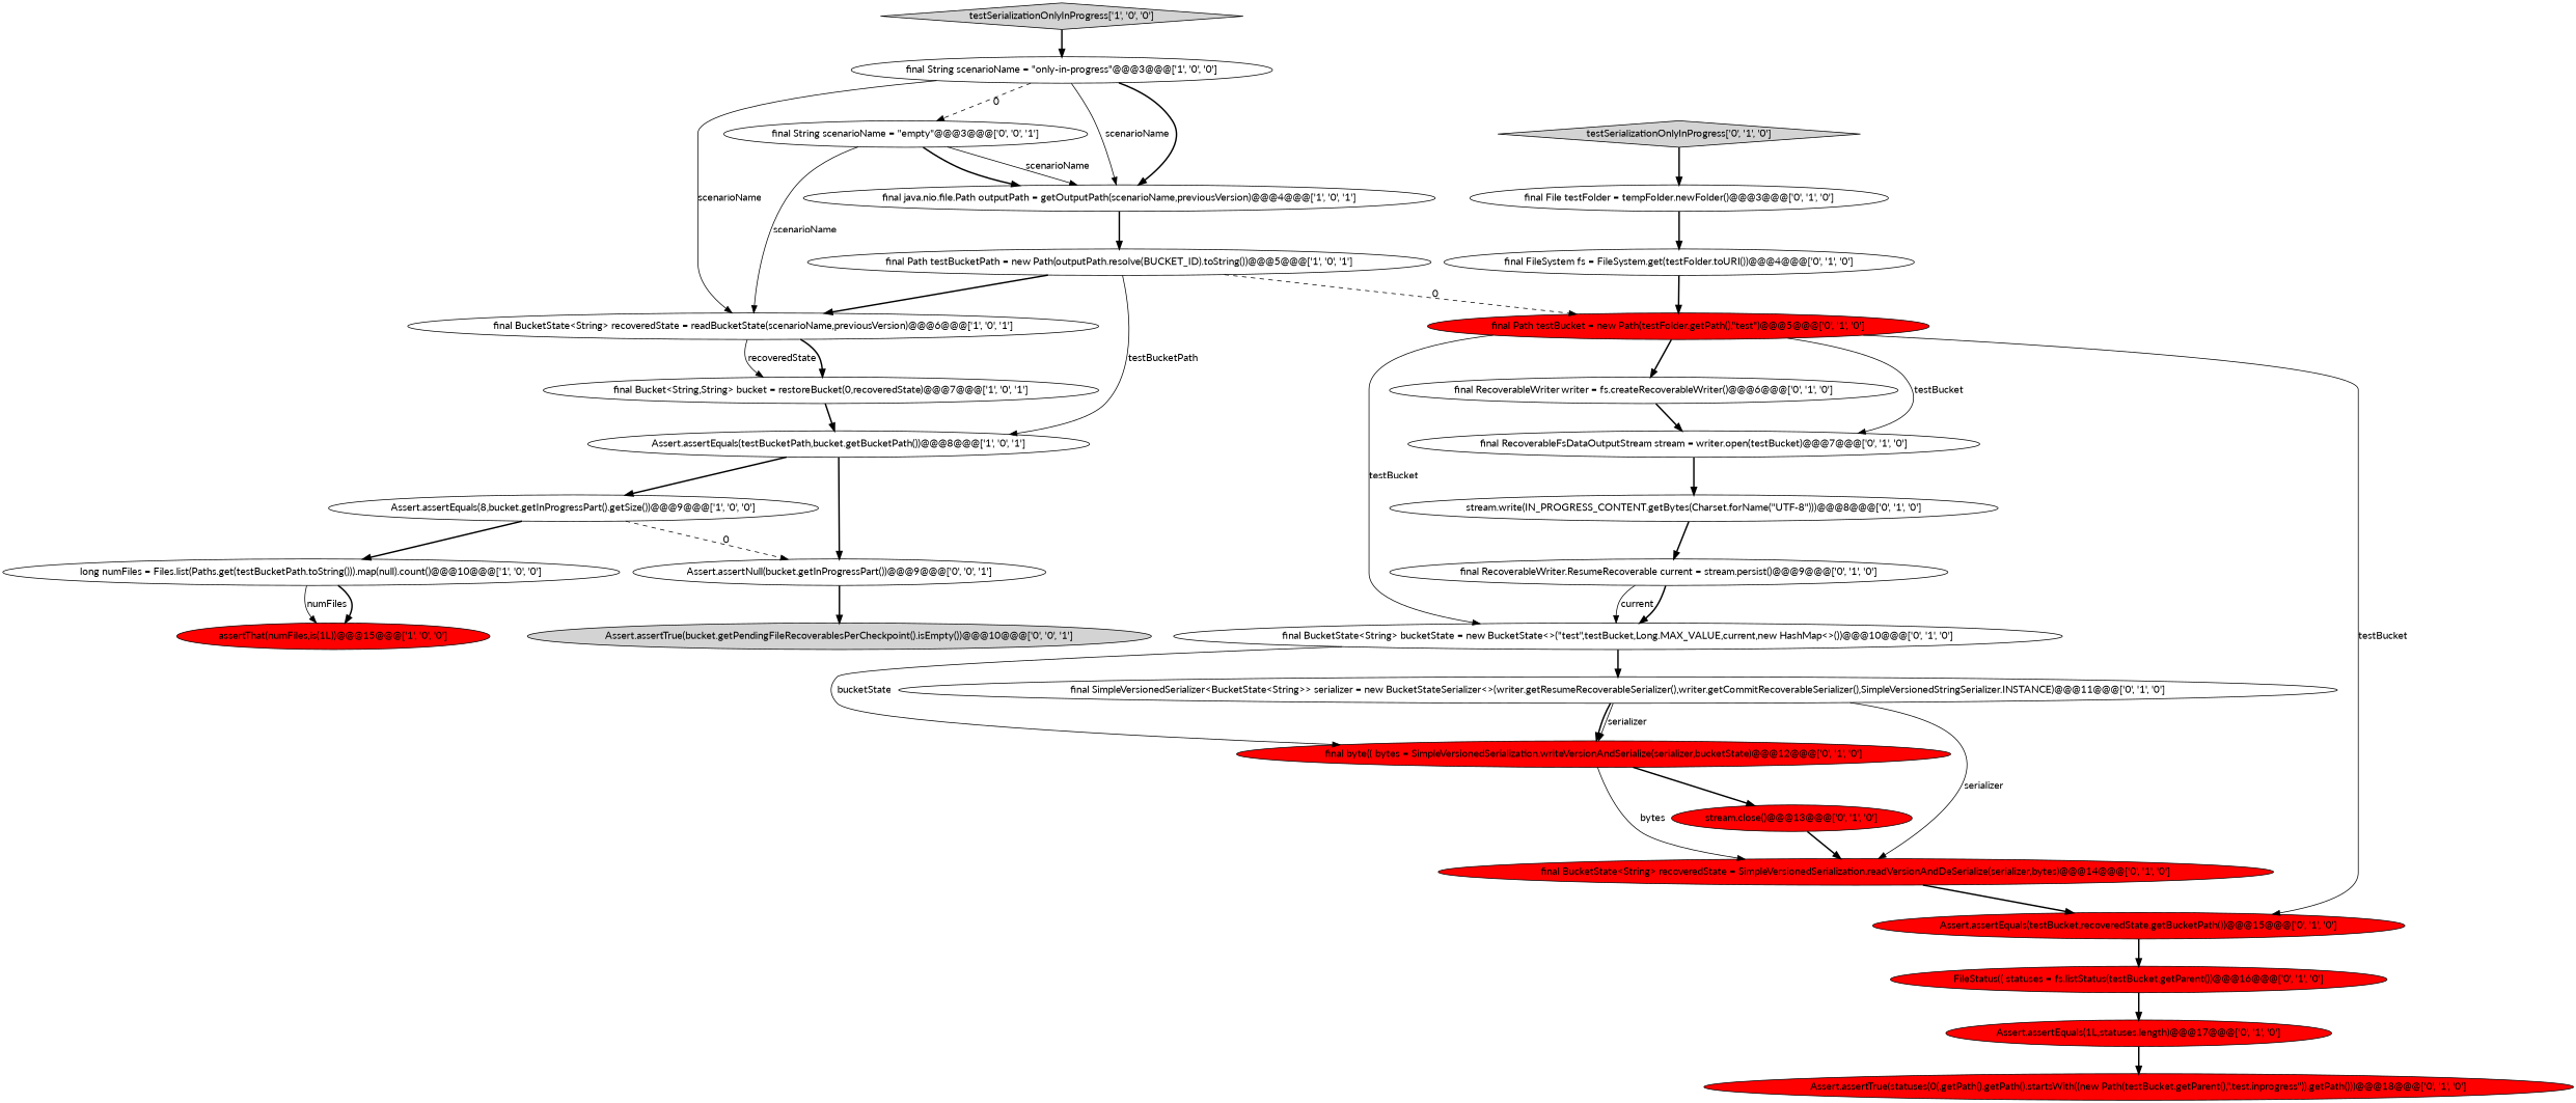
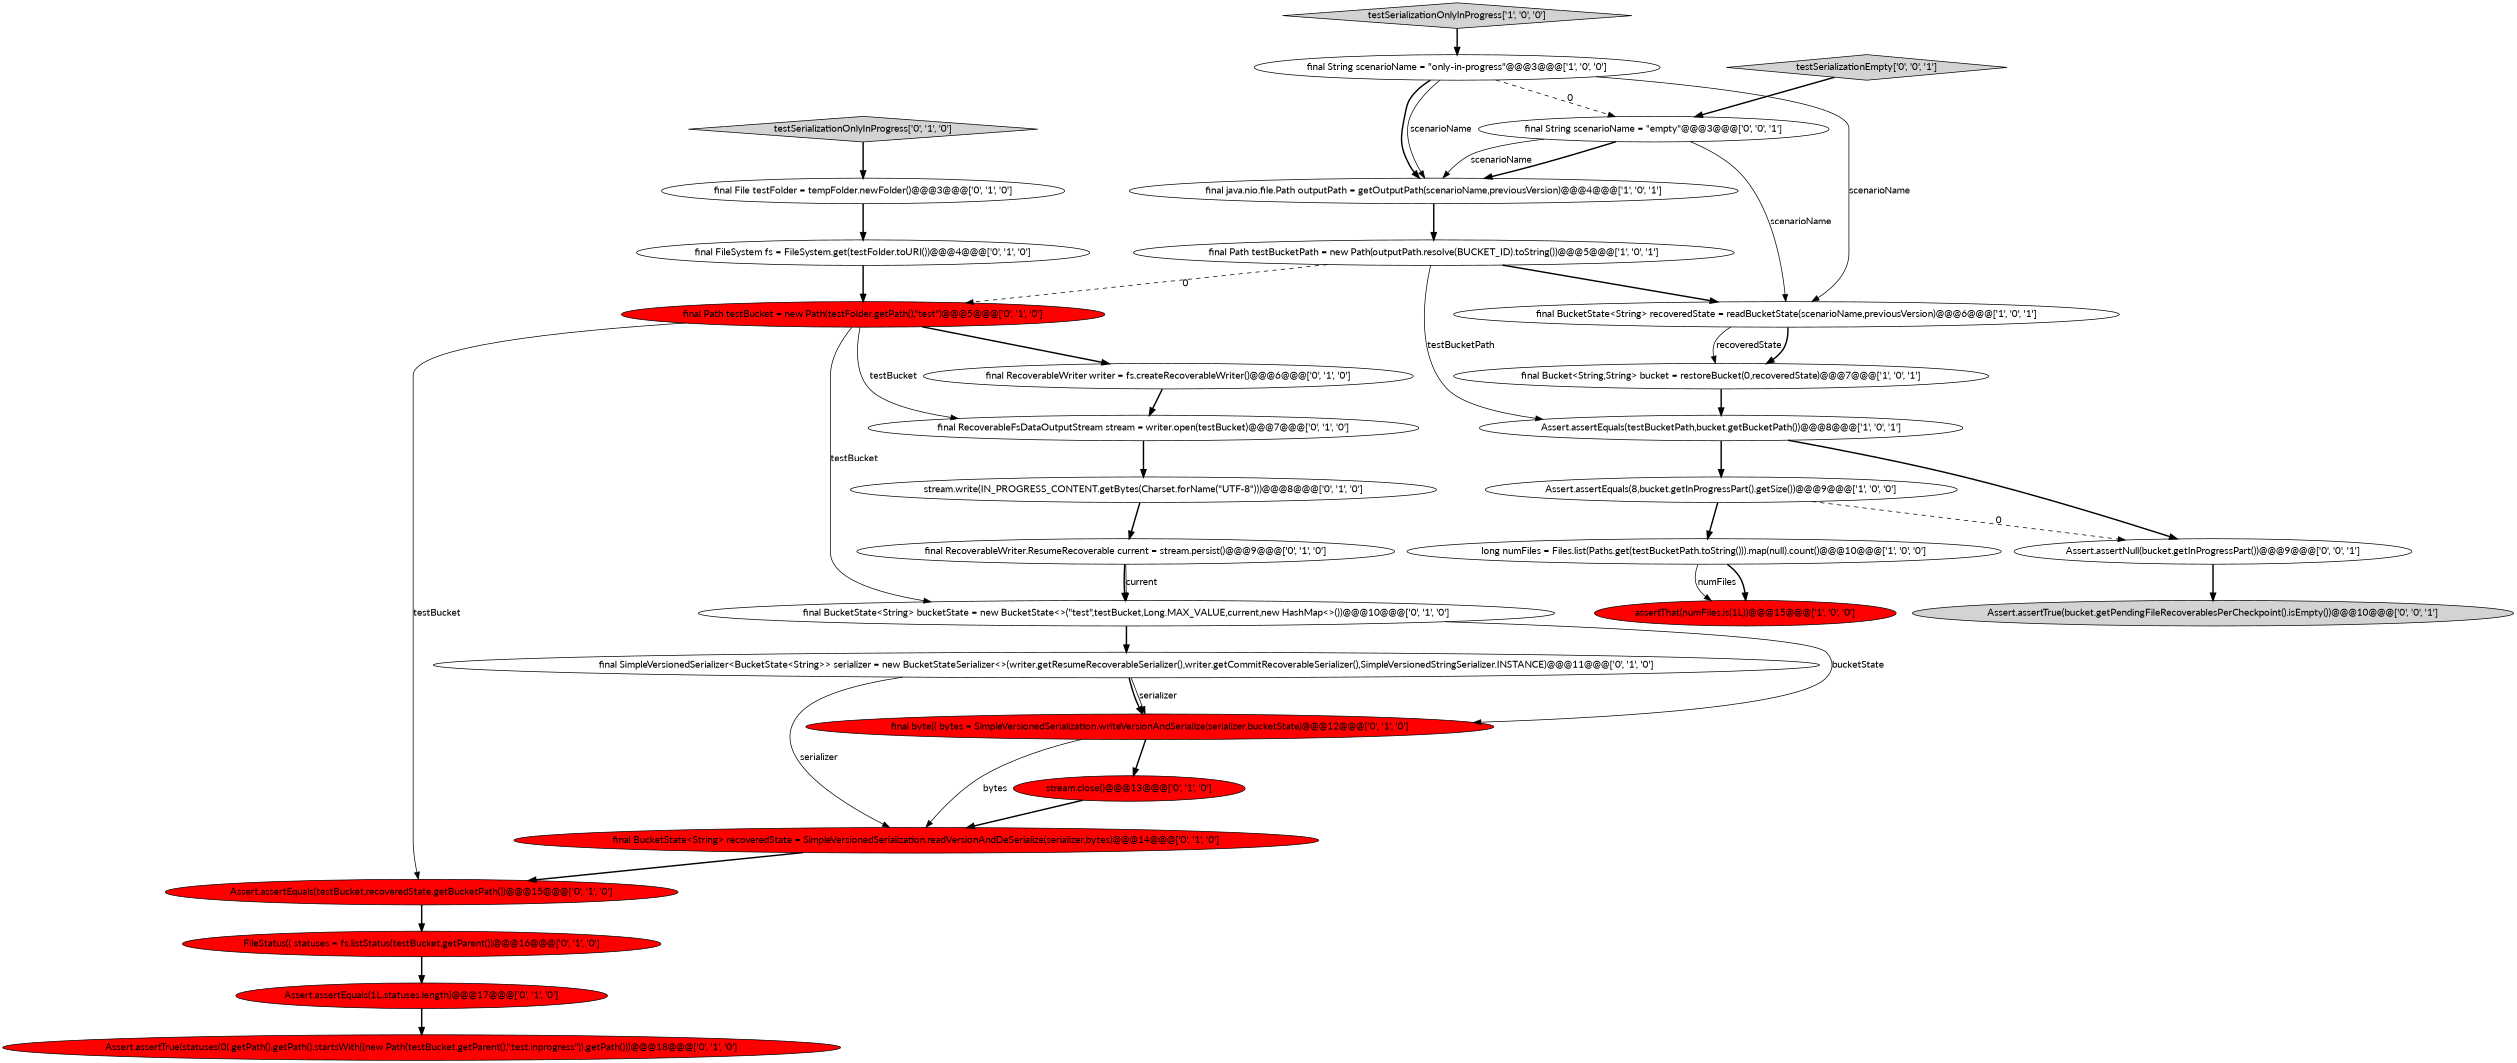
  digraph {
    fontname=Lato
    node [fillcolor=white shape=ellipse style=filled fontname=Lato]
    edge [style=bold fontname=Lato]
    n1 [label="final RecoverableFsDataOutputStream stream = writer.open(testBucket)@@@7@@@['0', '1', '0']"]
    n2 [label="stream.write(IN_PROGRESS_CONTENT.getBytes(Charset.forName(\"UTF-8\")))@@@8@@@['0', '1', '0']"]
    n3 [fillcolor=red label="Assert.assertEquals(1L,statuses.length)@@@17@@@['0', '1', '0']"]
    n4 [fillcolor=red label="Assert.assertTrue(statuses(0(.getPath().getPath().startsWith((new Path(testBucket.getParent(),\".test.inprogress\")).getPath()))@@@18@@@['0', '1', '0']"]
    n5 [label="final Path testBucketPath = new Path(outputPath.resolve(BUCKET_ID).toString())@@@5@@@['1', '0', '1']"]
    n6 [label="final BucketState<String> recoveredState = readBucketState(scenarioName,previousVersion)@@@6@@@['1', '0', '1']"]
    n7 [fillcolor=red label="final Path testBucket = new Path(testFolder.getPath(),\"test\")@@@5@@@['0', '1', '0']"]
    n8 [label="Assert.assertEquals(testBucketPath,bucket.getBucketPath())@@@8@@@['1', '0', '1']"]
    n9 [label="long numFiles = Files.list(Paths.get(testBucketPath.toString())).map(null).count()@@@10@@@['1', '0', '0']"]
    n10 [fillcolor=red label="assertThat(numFiles,is(1L))@@@15@@@['1', '0', '0']"]
    n11 [label="Assert.assertNull(bucket.getInProgressPart())@@@9@@@['0', '0', '1']"]
    n12 [fillcolor=lightgray label="Assert.assertTrue(bucket.getPendingFileRecoverablesPerCheckpoint().isEmpty())@@@10@@@['0', '0', '1']"]
    n13 [label="final Bucket<String,String> bucket = restoreBucket(0,recoveredState)@@@7@@@['1', '0', '1']"]
    n14 [fillcolor=red label="final byte(( bytes = SimpleVersionedSerialization.writeVersionAndSerialize(serializer,bucketState)@@@12@@@['0', '1', '0']"]
    n15 [fillcolor=red label="final BucketState<String> recoveredState = SimpleVersionedSerialization.readVersionAndDeSerialize(serializer,bytes)@@@14@@@['0', '1', '0']"]
    n16 [fillcolor=red label="stream.close()@@@13@@@['0', '1', '0']"]
    n17 [label="final BucketState<String> bucketState = new BucketState<>(\"test\",testBucket,Long.MAX_VALUE,current,new HashMap<>())@@@10@@@['0', '1', '0']"]
    n18 [label="final SimpleVersionedSerializer<BucketState<String>> serializer = new BucketStateSerializer<>(writer.getResumeRecoverableSerializer(),writer.getCommitRecoverableSerializer(),SimpleVersionedStringSerializer.INSTANCE)@@@11@@@['0', '1', '0']"]
    n19 [label="final File testFolder = tempFolder.newFolder()@@@3@@@['0', '1', '0']"]
    n20 [label="final FileSystem fs = FileSystem.get(testFolder.toURI())@@@4@@@['0', '1', '0']"]
    n21 [label="final RecoverableWriter.ResumeRecoverable current = stream.persist()@@@9@@@['0', '1', '0']"]
    n22 [fillcolor=red label="Assert.assertEquals(testBucket,recoveredState.getBucketPath())@@@15@@@['0', '1', '0']"]
    n23 [label="final RecoverableWriter writer = fs.createRecoverableWriter()@@@6@@@['0', '1', '0']"]
    n24 [label="final java.nio.file.Path outputPath = getOutputPath(scenarioName,previousVersion)@@@4@@@['1', '0', '1']"]
    n25 [label="Assert.assertEquals(8,bucket.getInProgressPart().getSize())@@@9@@@['1', '0', '0']"]
    n26 [fillcolor=lightgray label="testSerializationOnlyInProgress['0', '1', '0']" shape=diamond]
    n27 [fillcolor=red label="FileStatus(( statuses = fs.listStatus(testBucket.getParent())@@@16@@@['0', '1', '0']"]
    n28 [label="final String scenarioName = \"empty\"@@@3@@@['0', '0', '1']"]
    n29 [fillcolor=lightgray label="testSerializationOnlyInProgress['1', '0', '0']" shape=diamond]
    n30 [label="final String scenarioName = \"only-in-progress\"@@@3@@@['1', '0', '0']"]
+   n31 [fillcolor=lightgray label="testSerializationEmpty['0', '0', '1']" shape=diamond]
    n1 -> n2
    n2 -> n21
    n3 -> n4
    n5 -> n6
    n5 -> n7 [label=0 style=dashed]
    n5 -> n8 [label=testBucketPath style=solid]
    n6 -> n13 [label=recoveredState style=solid]
    n6 -> n13
    n7 -> n1 [label=testBucket style=solid]
    n7 -> n17 [label=testBucket style=solid]
    n7 -> n22 [label=testBucket style=solid]
    n7 -> n23
    n8 -> n11
    n8 -> n25
    n9 -> n10
    n9 -> n10 [label=numFiles style=solid]
    n11 -> n12
    n13 -> n8
    n14 -> n15 [label=bytes style=solid]
    n14 -> n16
    n15 -> n22
    n16 -> n15
    n17 -> n14 [label=bucketState style=solid]
    n17 -> n18
    n18 -> n14
    n18 -> n14 [label=serializer style=solid]
    n18 -> n15 [label=serializer style=solid]
    n19 -> n20
    n20 -> n7
    n21 -> n17 [label=current style=solid]
    n21 -> n17
    n22 -> n27
    n23 -> n1
    n24 -> n5
    n25 -> n9
    n25 -> n11 [label=0 style=dashed]
    n26 -> n19
    n27 -> n3
    n28 -> n6 [label=scenarioName style=solid]
    n28 -> n24
    n28 -> n24 [label=scenarioName style=solid]
    n29 -> n30
    n30 -> n6 [label=scenarioName style=solid]
    n30 -> n24 [label=scenarioName style=solid]
    n30 -> n24
    n30 -> n28 [label=0 style=dashed]
+   n31 -> n28
  }
